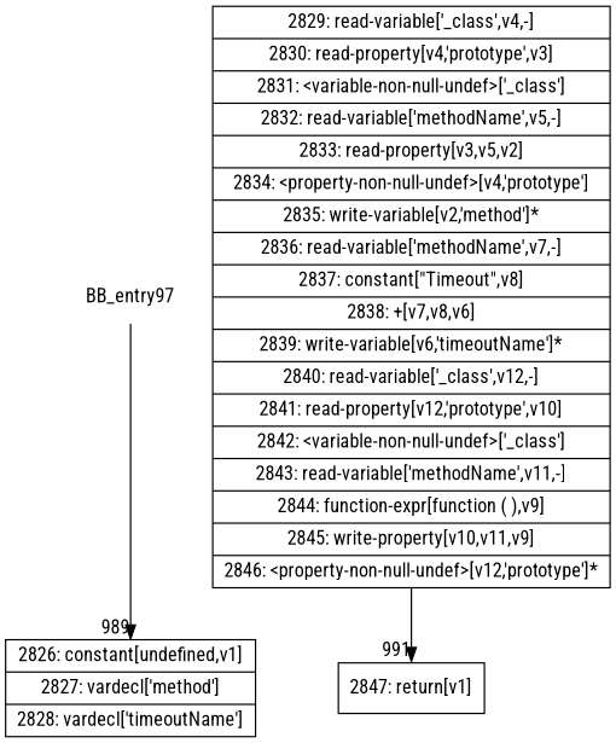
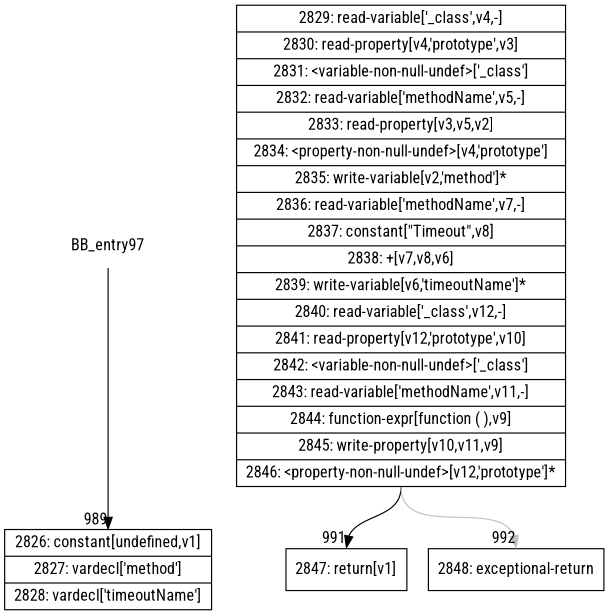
  digraph {
    fontname="Roboto Condensed"
    rankdir=TD
    node [fontname="Roboto Condensed" shape=record]
    edge [fontname="Roboto Condensed" headport=n tailport=s]
    n1 [label=BB_entry97 shape=none]
    n2 [label="{2826: constant[undefined,v1]|2827: vardecl['method']|2828: vardecl['timeoutName']}"]
    n3 [label="{2829: read-variable['_class',v4,-]|2830: read-property[v4,'prototype',v3]|2831: \<variable-non-null-undef\>['_class']|2832: read-variable['methodName',v5,-]|2833: read-property[v3,v5,v2]|2834: \<property-non-null-undef\>[v4,'prototype']|2835: write-variable[v2,'method']*|2836: read-variable['methodName',v7,-]|2837: constant[\"Timeout\",v8]|2838: +[v7,v8,v6]|2839: write-variable[v6,'timeoutName']*|2840: read-variable['_class',v12,-]|2841: read-property[v12,'prototype',v10]|2842: \<variable-non-null-undef\>['_class']|2843: read-variable['methodName',v11,-]|2844: function-expr[function ( ),v9]|2845: write-property[v10,v11,v9]|2846: \<property-non-null-undef\>[v12,'prototype']*}"]
    n4 [label="{2847: return[v1]}"]
+   n5 [label="{2848: exceptional-return}"]
    n1 -> n2 [headlabel="    989"]
    n3 -> n4 [headlabel="      991"]
+   n3 -> n5 [color=gray headlabel="      992"]
  }
